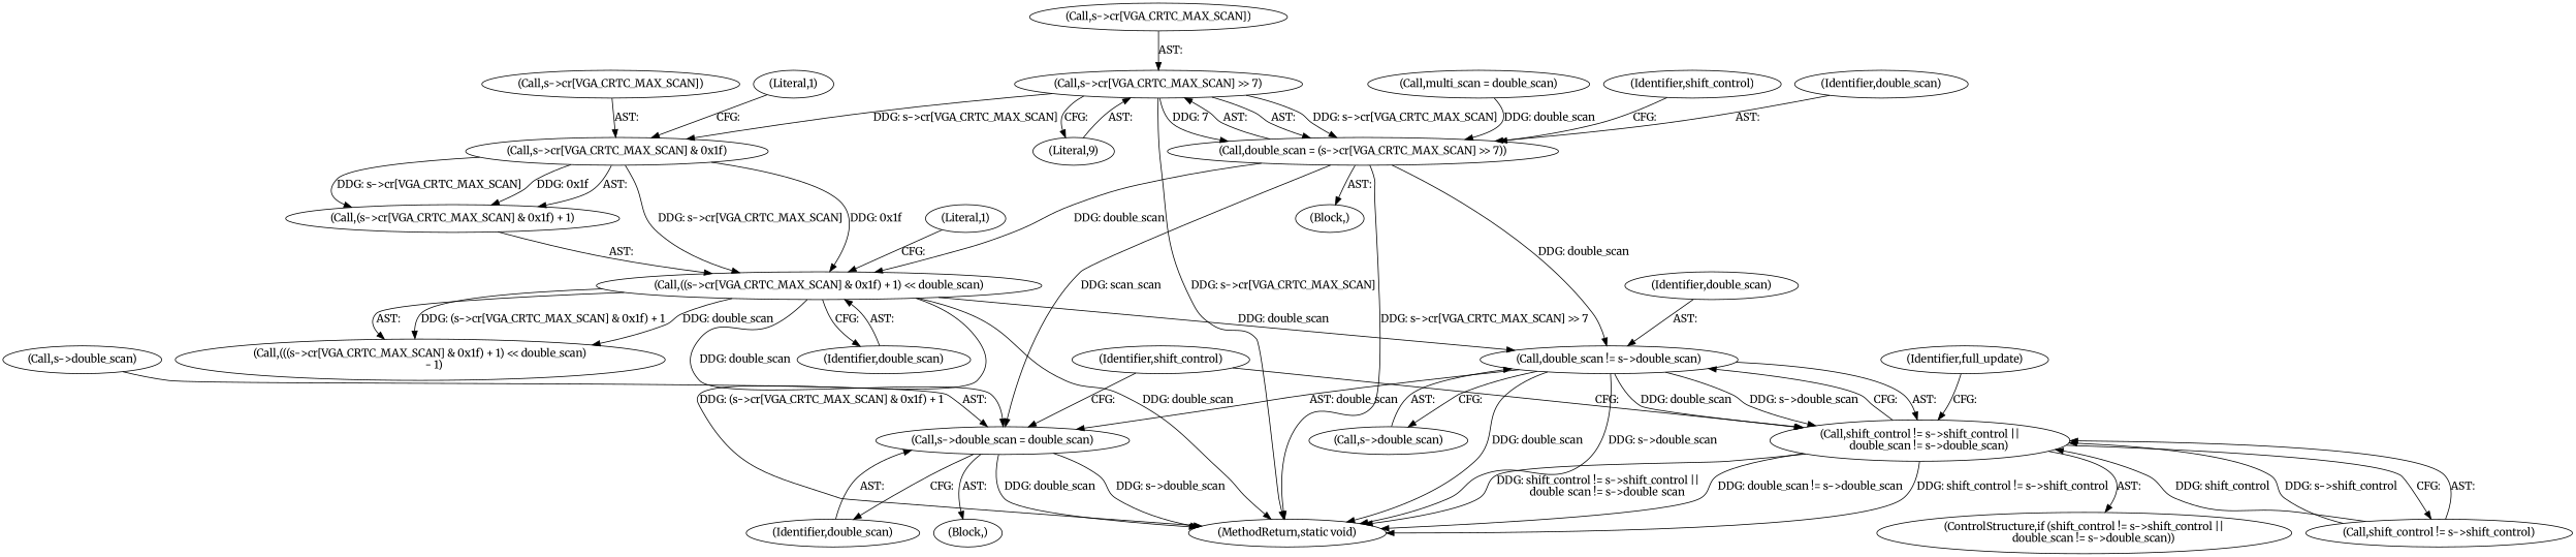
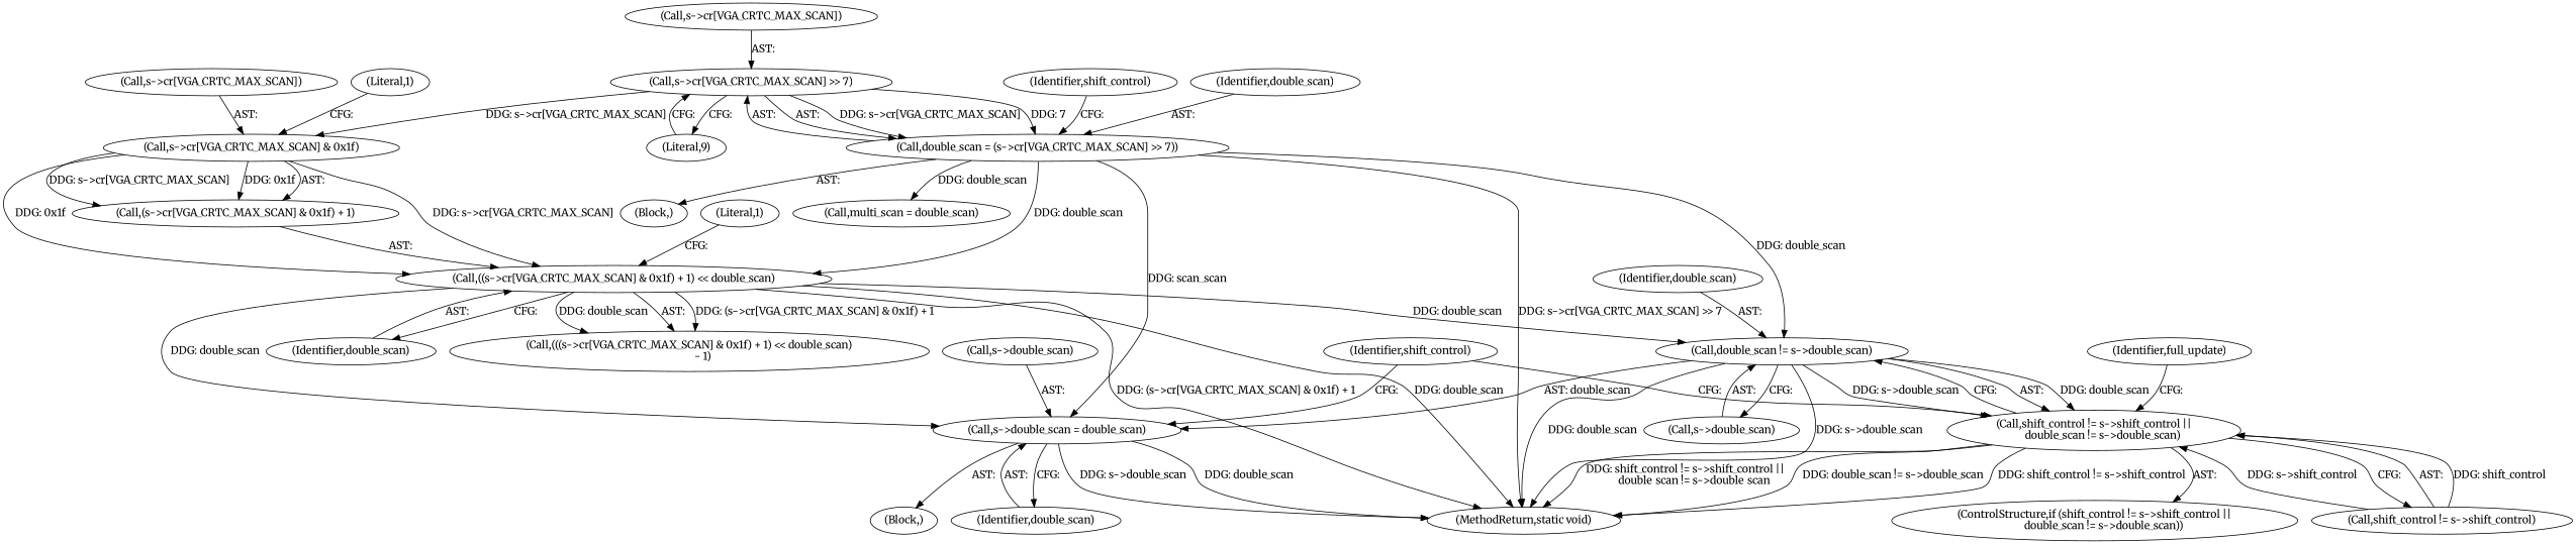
  digraph {
    fontname=Merriweather
    node [fontname=Merriweather]
    edge [fontname=Merriweather]
    n1 [label="(Call,double_scan != s->double_scan)"]
    n2 [label="(Call,shift_control != s->shift_control ||\n        double_scan != s->double_scan)"]
    n3 [label="(Call,s->double_scan = double_scan)"]
    n4 [label="(MethodReturn,static void)"]
    n5 [label="(Call,s->double_scan)"]
    n6 [label="(Call,shift_control != s->shift_control)"]
    n7 [label="(ControlStructure,if (shift_control != s->shift_control ||\n        double_scan != s->double_scan))"]
    n8 [label="(Identifier,double_scan)"]
    n9 [label="(Block,)"]
    n10 [label="(Call,((s->cr[VGA_CRTC_MAX_SCAN] & 0x1f) + 1) << double_scan)"]
    n11 [label="(Identifier,double_scan)"]
    n12 [label="(Call,(((s->cr[VGA_CRTC_MAX_SCAN] & 0x1f) + 1) << double_scan)\n            - 1)"]
    n13 [label="(Call,s->cr[VGA_CRTC_MAX_SCAN] & 0x1f)"]
    n14 [label="(Call,(s->cr[VGA_CRTC_MAX_SCAN] & 0x1f) + 1)"]
    n15 [label="(Call,s->cr[VGA_CRTC_MAX_SCAN] >> 7)"]
    n16 [label="(Call,double_scan = (s->cr[VGA_CRTC_MAX_SCAN] >> 7))"]
    n17 [label="(Literal,9)"]
    n18 [label="(Call,multi_scan = double_scan)"]
    n19 [label="(Block,)"]
    n20 [label="(Literal,1)"]
    n21 [label="(Call,s->cr[VGA_CRTC_MAX_SCAN])"]
    n22 [label="(Identifier,double_scan)"]
    n23 [label="(Literal,1)"]
    n24 [label="(Identifier,shift_control)"]
    n25 [label="(Identifier,double_scan)"]
    n26 [label="(Identifier,full_update)"]
    n27 [label="(Call,s->cr[VGA_CRTC_MAX_SCAN])"]
    n28 [label="(Call,s->double_scan)"]
    n29 [label="(Identifier,shift_control)"]
    n1 -> n2 [label="AST: "]
    n1 -> n2 [label="DDG: double_scan"]
    n1 -> n2 [label="DDG: s->double_scan"]
    n1 -> n3 [label="AST: double_scan"]
    n1 -> n4 [label="DDG: double_scan"]
    n1 -> n4 [label="DDG: s->double_scan"]
    n1 -> n5 [label="CFG: "]
    n2 -> n1 [label="CFG: "]
    n2 -> n4 [label="DDG: shift_control != s->shift_control ||\n        double_scan != s->double_scan"]
    n2 -> n4 [label="DDG: double_scan != s->double_scan"]
    n2 -> n4 [label="DDG: shift_control != s->shift_control"]
    n2 -> n6 [label="CFG: "]
    n2 -> n7 [label="AST: "]
    n3 -> n4 [label="DDG: s->double_scan"]
    n3 -> n4 [label="DDG: double_scan"]
    n3 -> n8 [label="CFG: "]
    n3 -> n9 [label="AST: "]
    n5 -> n1 [label="AST: "]
    n6 -> n2 [label="AST: "]
    n6 -> n2 [label="DDG: shift_control"]
    n6 -> n2 [label="DDG: s->shift_control"]
    n8 -> n3 [label="AST: "]
    n10 -> n1 [label="DDG: double_scan"]
    n10 -> n3 [label="DDG: double_scan"]
    n10 -> n4 [label="DDG: (s->cr[VGA_CRTC_MAX_SCAN] & 0x1f) + 1"]
    n10 -> n4 [label="DDG: double_scan"]
    n10 -> n11 [label="CFG: "]
    n10 -> n12 [label="AST: "]
    n10 -> n12 [label="DDG: (s->cr[VGA_CRTC_MAX_SCAN] & 0x1f) + 1"]
    n10 -> n12 [label="DDG: double_scan"]
    n11 -> n10 [label="AST: "]
    n13 -> n10 [label="DDG: s->cr[VGA_CRTC_MAX_SCAN]"]
    n13 -> n10 [label="DDG: 0x1f"]
    n13 -> n14 [label="AST: "]
    n13 -> n14 [label="DDG: s->cr[VGA_CRTC_MAX_SCAN]"]
    n13 -> n14 [label="DDG: 0x1f"]
    n14 -> n10 [label="AST: "]
-   n15 -> n4 [label="DDG: s->cr[VGA_CRTC_MAX_SCAN]"]
    n15 -> n13 [label="DDG: s->cr[VGA_CRTC_MAX_SCAN]"]
    n15 -> n16 [label="AST: "]
    n15 -> n16 [label="DDG: s->cr[VGA_CRTC_MAX_SCAN]"]
    n15 -> n16 [label="DDG: 7"]
    n15 -> n17 [label="CFG: "]
    n16 -> n1 [label="DDG: double_scan"]
    n16 -> n3 [label="DDG: scan_scan"]
    n16 -> n4 [label="DDG: s->cr[VGA_CRTC_MAX_SCAN] >> 7"]
    n16 -> n10 [label="DDG: double_scan"]
    n16 -> n15 [label="AST: "]
-   n18 -> n16 [label="DDG: double_scan"]
+   n16 -> n18 [label="DDG: double_scan"]
    n16 -> n19 [label="AST: "]
-   n17 -> n15 [label="AST: "]
+   n17 -> n15 [label="CFG: "]
    n20 -> n10 [label="CFG: "]
    n21 -> n15 [label="AST: "]
    n22 -> n1 [label="AST: "]
    n23 -> n13 [label="CFG: "]
    n24 -> n16 [label="CFG: "]
    n25 -> n16 [label="AST: "]
    n26 -> n2 [label="CFG: "]
    n27 -> n13 [label="AST: "]
    n28 -> n3 [label="AST: "]
    n29 -> n2 [label="CFG: "]
    n29 -> n3 [label="CFG: "]
  }
